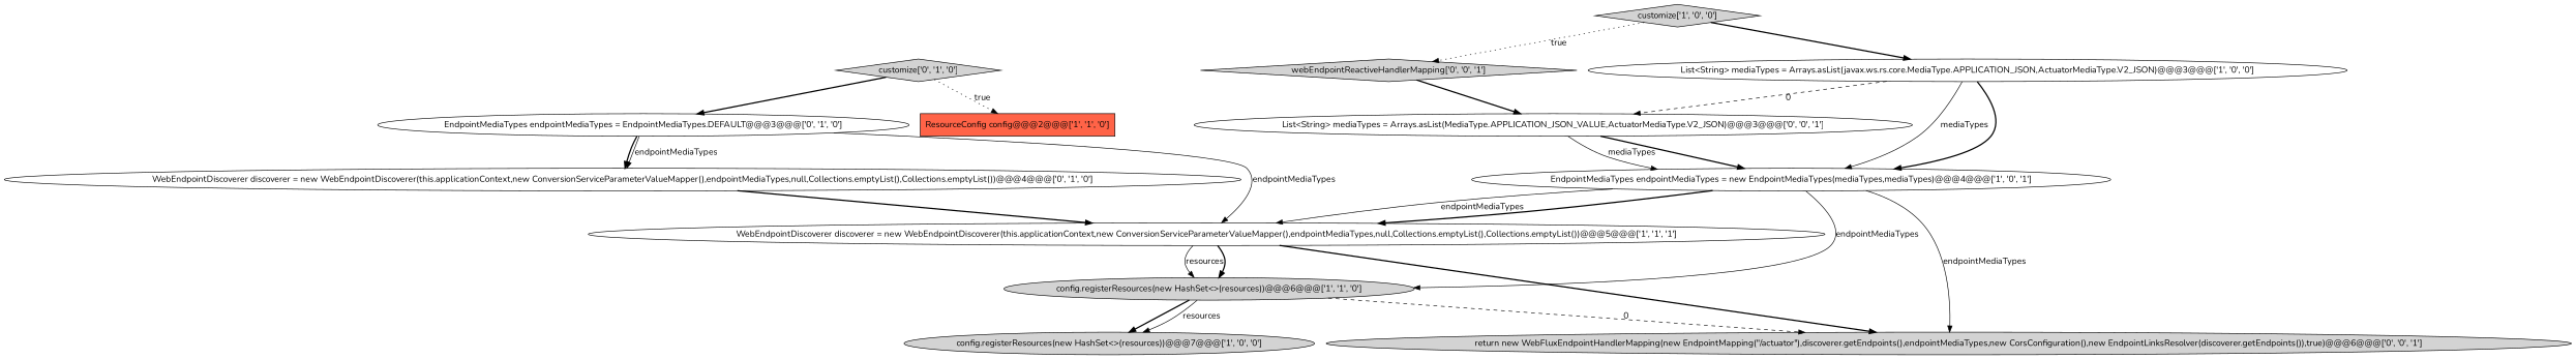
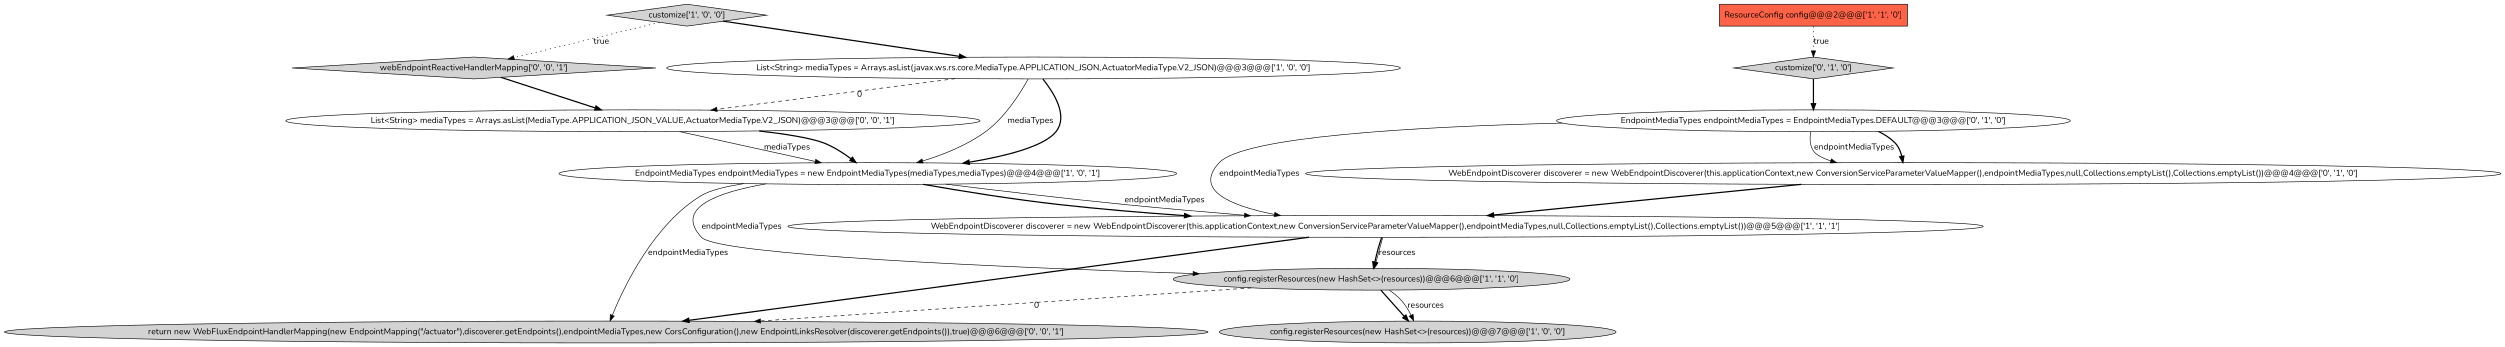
  digraph {
    fontname=Nunito
    node [fillcolor=lightgray fontname=Nunito shape=ellipse style=filled]
    edge [fontname=Nunito style=bold]
    n1 [label="config.registerResources(new HashSet<>(resources))@@@7@@@['1', '0', '0']"]
    n2 [fillcolor=white label="WebEndpointDiscoverer discoverer = new WebEndpointDiscoverer(this.applicationContext,new ConversionServiceParameterValueMapper(),endpointMediaTypes,null,Collections.emptyList(),Collections.emptyList())@@@4@@@['0', '1', '0']"]
    n3 [fillcolor=white label="WebEndpointDiscoverer discoverer = new WebEndpointDiscoverer(this.applicationContext,new ConversionServiceParameterValueMapper(),endpointMediaTypes,null,Collections.emptyList(),Collections.emptyList())@@@5@@@['1', '1', '1']"]
    n4 [label="return new WebFluxEndpointHandlerMapping(new EndpointMapping(\"/actuator\"),discoverer.getEndpoints(),endpointMediaTypes,new CorsConfiguration(),new EndpointLinksResolver(discoverer.getEndpoints()),true)@@@6@@@['0', '0', '1']"]
    n5 [label="config.registerResources(new HashSet<>(resources))@@@6@@@['1', '1', '0']"]
    n6 [fillcolor=white label="List<String> mediaTypes = Arrays.asList(javax.ws.rs.core.MediaType.APPLICATION_JSON,ActuatorMediaType.V2_JSON)@@@3@@@['1', '0', '0']"]
    n7 [fillcolor=white label="EndpointMediaTypes endpointMediaTypes = new EndpointMediaTypes(mediaTypes,mediaTypes)@@@4@@@['1', '0', '1']"]
    n8 [fillcolor=white label="List<String> mediaTypes = Arrays.asList(MediaType.APPLICATION_JSON_VALUE,ActuatorMediaType.V2_JSON)@@@3@@@['0', '0', '1']"]
    n9 [fillcolor=white label="EndpointMediaTypes endpointMediaTypes = EndpointMediaTypes.DEFAULT@@@3@@@['0', '1', '0']"]
    n10 [fillcolor=tomato label="ResourceConfig config@@@2@@@['1', '1', '0']" shape=box]
    n11 [label="webEndpointReactiveHandlerMapping['0', '0', '1']" shape=diamond]
    n12 [label="customize['1', '0', '0']" shape=diamond]
    n13 [label="customize['0', '1', '0']" shape=diamond]
    n2 -> n3
    n3 -> n4
    n3 -> n5 [label=resources style=solid]
    n3 -> n5
    n5 -> n1
    n5 -> n1 [label=resources style=solid]
    n5 -> n4 [label=0 style=dashed]
    n6 -> n7 [label=mediaTypes style=solid]
    n6 -> n7
    n6 -> n8 [label=0 style=dashed]
    n7 -> n3
    n7 -> n3 [label=endpointMediaTypes style=solid]
    n7 -> n4 [label=endpointMediaTypes style=solid]
    n7 -> n5 [label=endpointMediaTypes style=solid]
    n8 -> n7
    n8 -> n7 [label=mediaTypes style=solid]
    n9 -> n2 [label=endpointMediaTypes style=solid]
    n9 -> n2
    n9 -> n3 [label=endpointMediaTypes style=solid]
    n11 -> n8
    n12 -> n6
    n12 -> n11 [label=true style=dotted]
    n13 -> n9
-   n13 -> n10 [label=true style=dotted]
+   n10 -> n13 [label=true style=dotted]
  }
